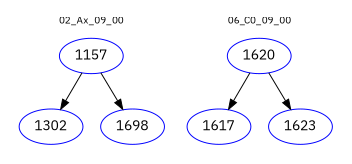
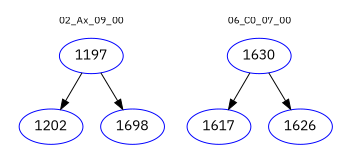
  digraph {
    fontname="IBM Plex Sans"
    node [color=blue fontname="IBM Plex Sans"]
    edge [color=black fontname="IBM Plex Sans"]
-   n1 [label=1157]
-   n2 [label=1302]
+   n1 [label=1197]
+   n2 [label=1202]
    n3 [label=1698]
-   n4 [label=1620]
+   n4 [label=1630]
    n5 [label=1617]
-   n6 [label=1623]
+   n6 [label=1626]
    subgraph cluster_1 {
      color=white
      fontsize=10
      label="02_Ax_09_00"
      n1
      n2
      n3
    }
    subgraph cluster_2 {
      color=white
      fontsize=10
-     label="06_C0_09_00"
+     label="06_C0_07_00"
      n4
      n5
      n6
    }
    n1 -> n2
    n1 -> n3
    n4 -> n5
    n4 -> n6
  }
